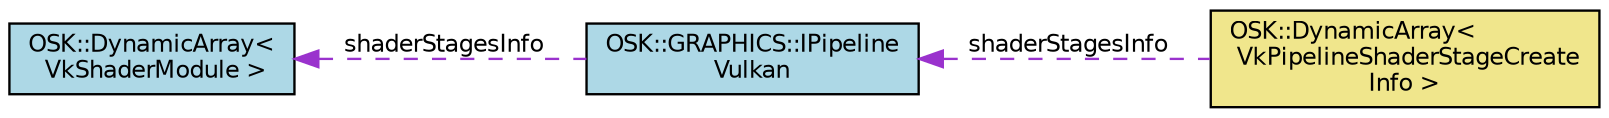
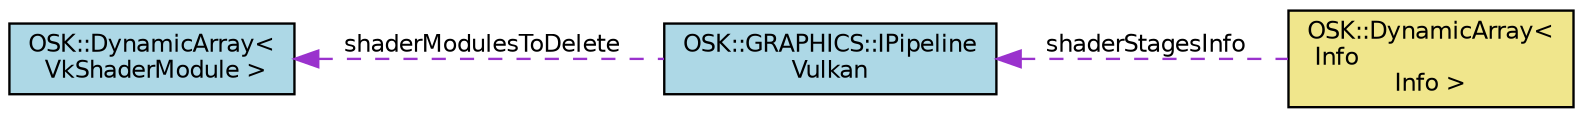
  digraph {
    rankdir=LR
    node [color=black fillcolor=lightblue fontname=Helvetica fontsize=10 shape=record style=filled]
    edge [color=darkorchid3 dir=back fontname=Helvetica fontsize=10 labelfontname=Helvetica labelfontsize=10 style=dashed]
    n1 [fontcolor=black height=0.2 label="OSK::GRAPHICS::IPipeline\lVulkan" width=0.4]
-   n2 [fillcolor=khaki height=0.2 label="OSK::DynamicArray\<\l VkPipelineShaderStageCreate\lInfo \>" width=0.4]
+   n2 [fillcolor=khaki height=0.2 label="OSK::DynamicArray\<\l Info\lInfo \>" width=0.4]
    n3 [height=0.2 label="OSK::DynamicArray\<\l VkShaderModule \>" width=0.4]
    n1 -> n2 [label=" shaderStagesInfo"]
-   n3 -> n1 [label=" shaderStagesInfo"]
+   n3 -> n1 [label=" shaderModulesToDelete"]
  }
